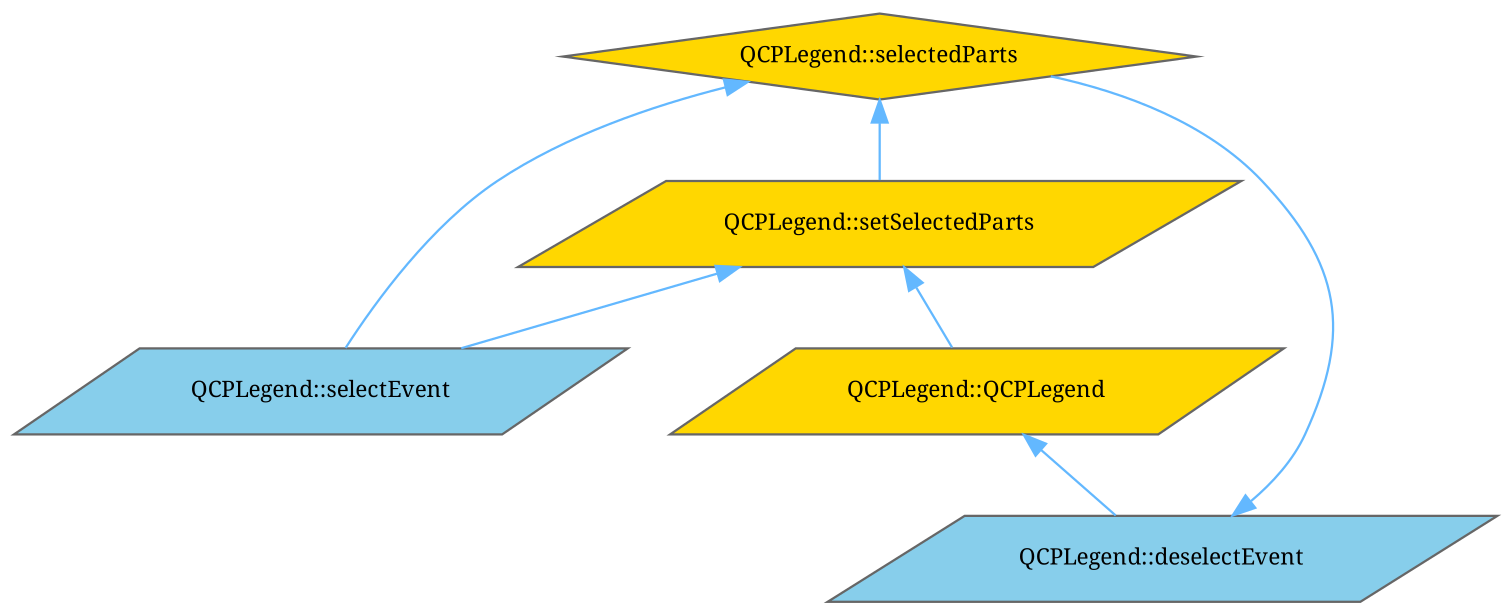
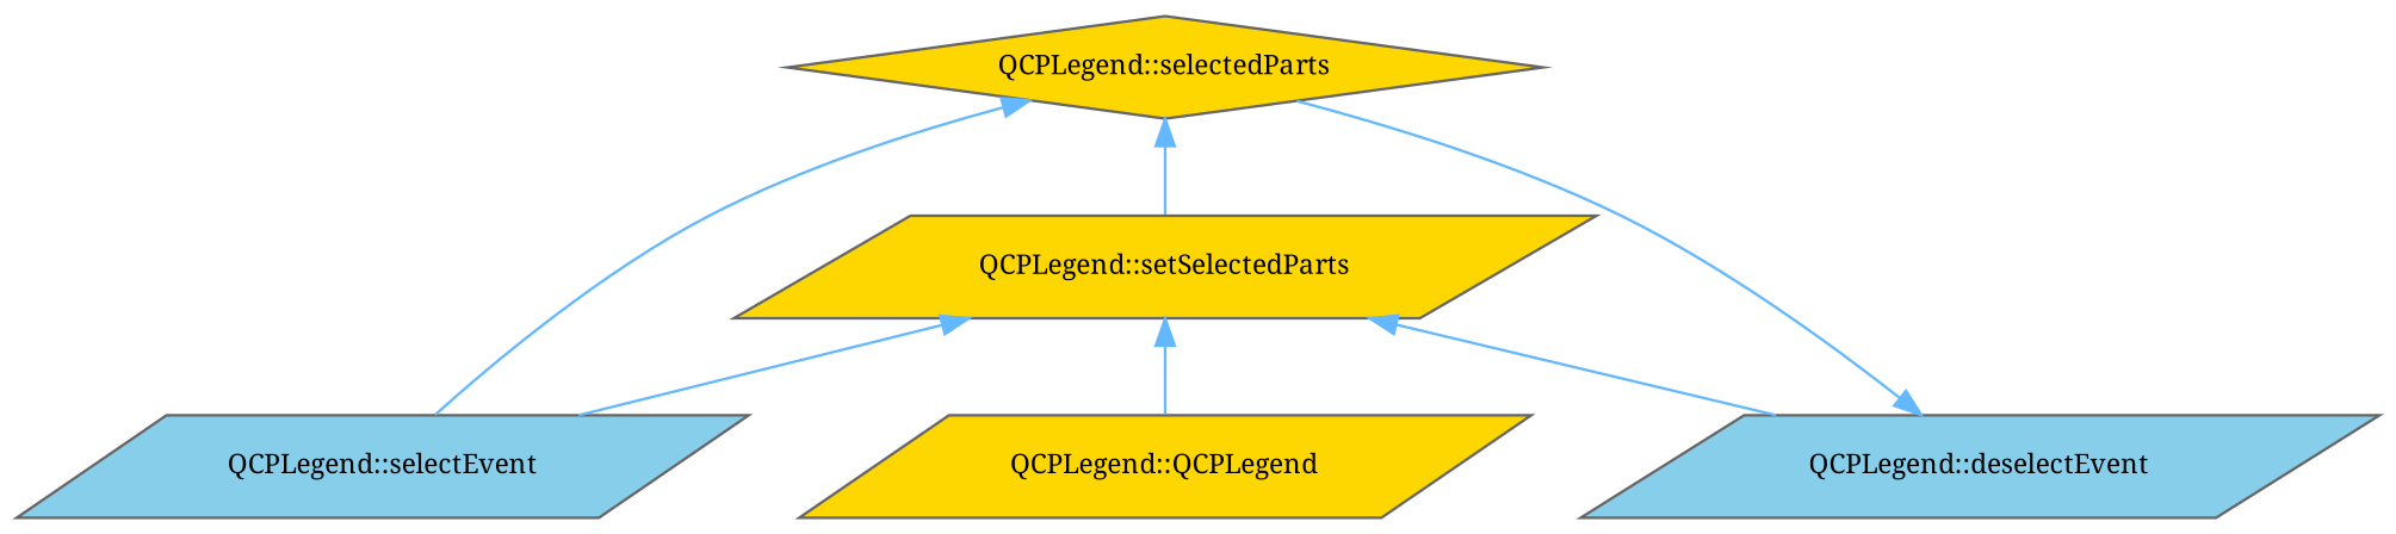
  digraph {
    fontname="Noto Serif"
    rankdir=TB
    node [color=grey40 fillcolor=gold fontname="Noto Serif" fontsize=10 shape=parallelogram style=filled]
    edge [color=steelblue1 dir=back fontname="Noto Serif" fontsize=10 labelfontname=Helvetica labelfontsize=10 style=solid]
    n1 [color=gray40 fontcolor=black height=0.2 label="QCPLegend::selectedParts" shape=diamond width=0.4]
    n2 [fillcolor=skyblue height=0.2 label="QCPLegend::selectEvent" width=0.4]
    n3 [height=0.2 label="QCPLegend::setSelectedParts" width=0.4]
    n4 [fillcolor=skyblue height=0.2 label="QCPLegend::deselectEvent" width=0.4]
    n5 [height=0.2 label="QCPLegend::QCPLegend" width=0.4]
    n1 -> n2
    n1 -> n3
    n3 -> n2
-   n5 -> n4
+   n3 -> n4
    n3 -> n5
    n4 -> n1
  }
